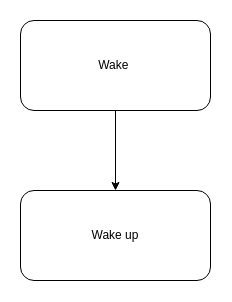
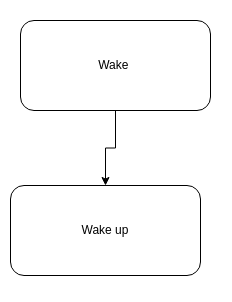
  <mxCell id="0" />
  <mxCell id="1" parent="0" />
  <mxCell id="2" value="" style="edgeStyle=orthogonalEdgeStyle;rounded=0;orthogonalLoop=1;jettySize=auto;html=1;" edge="1" parent="1" source="3" target="4"><mxGeometry relative="1" as="geometry" /></mxCell>
  <mxCell id="3" value="Wake&amp;nbsp;" style="rounded=1;whiteSpace=wrap;html=1;" vertex="1" parent="1"><mxGeometry x="20" y="20" width="190" height="90" as="geometry" /></mxCell>
- <mxCell id="4" value="Wake up" style="rounded=1;whiteSpace=wrap;html=1;" vertex="1" parent="1"><mxGeometry x="20" y="190" width="190" height="90" as="geometry" /></mxCell>
+ <mxCell id="4" value="Wake up" style="rounded=1;whiteSpace=wrap;html=1;" vertex="1" parent="1"><mxGeometry x="10" y="185" width="190" height="90" as="geometry" /></mxCell>
